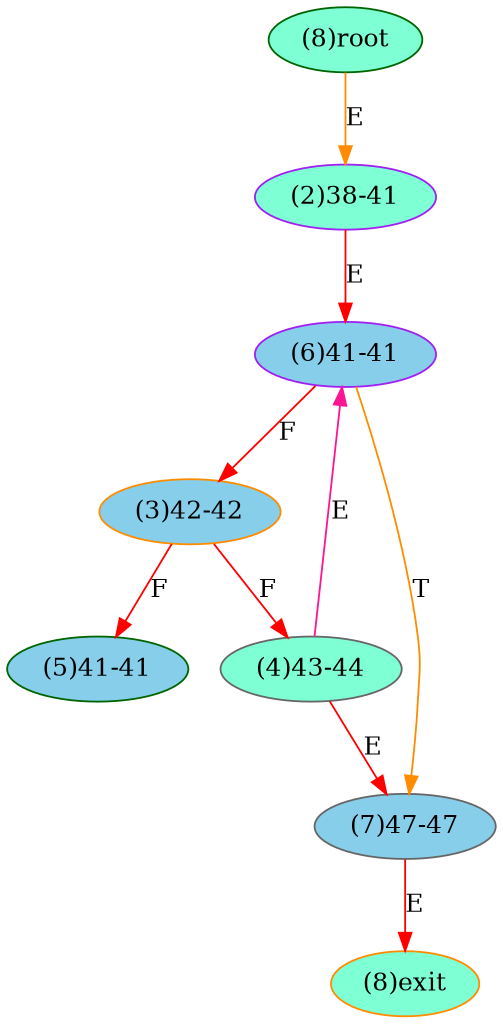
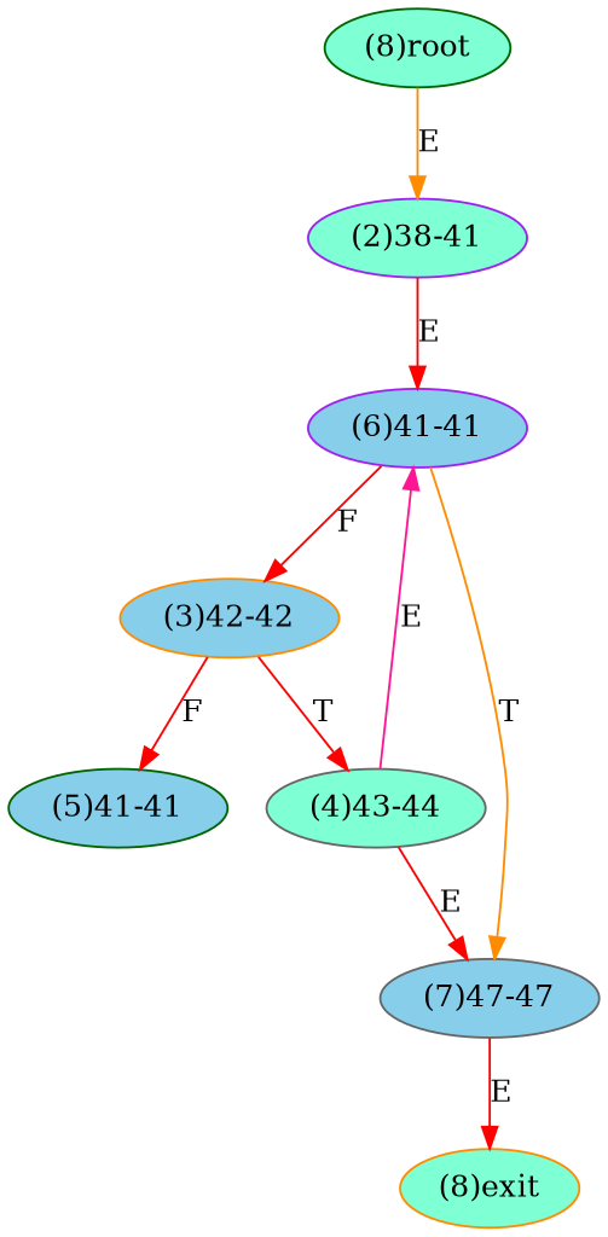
  digraph {
    node [color=darkgreen fillcolor=aquamarine style=filled]
    edge [color=red]
    n1 [label="(8)root"]
    n2 [color=purple label="(2)38-41"]
    n3 [color=purple fillcolor=skyblue label="(6)41-41"]
    n4 [color=darkorange fillcolor=skyblue label="(3)42-42"]
    n5 [color=gray40 fillcolor=skyblue label="(7)47-47"]
    n6 [color=gray40 label="(4)43-44"]
    n7 [fillcolor=skyblue label="(5)41-41"]
    n8 [color=darkorange label="(8)exit"]
    n1 -> n2 [color=darkorange label=E]
    n2 -> n3 [label=E]
    n3 -> n4 [label=F]
    n3 -> n5 [color=darkorange label=T]
-   n4 -> n6 [label=F]
+   n4 -> n6 [label=T]
    n4 -> n7 [label=F]
    n5 -> n8 [label=E]
    n6 -> n3 [color=deeppink label=E]
    n6 -> n5 [label=E]
  }
